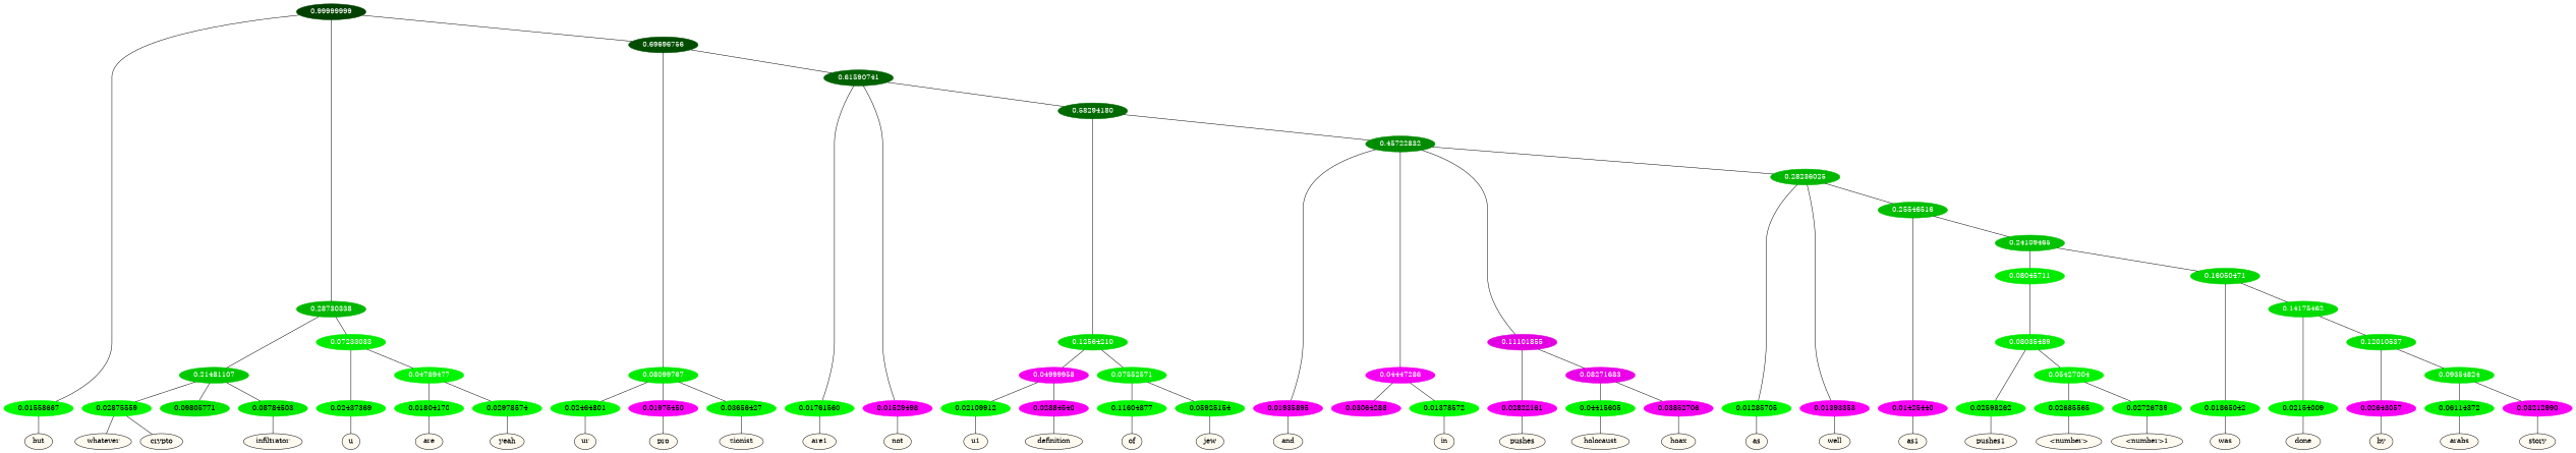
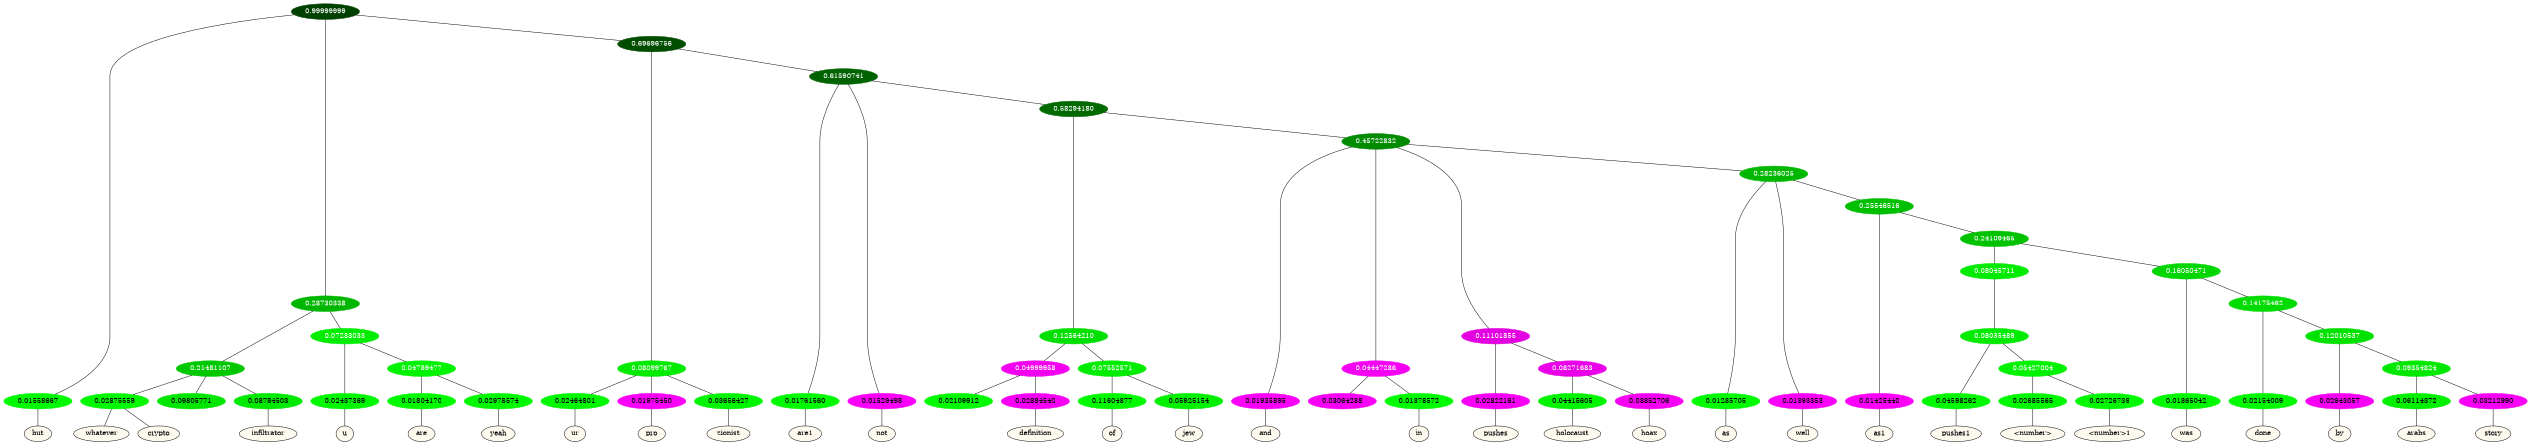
  graph {
    node [color=black format=png nodesep=0.001 ordering=out overlap_scaling=0.01 ranksep=0.001 style=filled fontcolor=black]
    n1 [fillcolor=floralwhite height=0.15 label=whatever style="filled,solid" width=0.15 fontcolor=""]
    n2 [fillcolor=floralwhite height=0.15 label=crypto style="filled,solid" width=0.15 fontcolor=""]
    n3 [fillcolor=floralwhite height=0.15 label=infiltrator style="filled,solid" width=0.15 fontcolor=""]
    n4 [fillcolor=floralwhite height=0.15 label=u style="filled,solid" width=0.15 fontcolor=""]
    n5 [fillcolor=floralwhite height=0.15 label=are style="filled,solid" width=0.15 fontcolor=""]
    n6 [fillcolor=floralwhite height=0.15 label=yeah style="filled,solid" width=0.15 fontcolor=""]
    n7 [fillcolor=floralwhite height=0.15 label=but style="filled,solid" width=0.15 fontcolor=""]
    n8 [fillcolor=floralwhite height=0.15 label=ur style="filled,solid" width=0.15 fontcolor=""]
    n9 [fillcolor=floralwhite height=0.15 label=pro style="filled,solid" width=0.15 fontcolor=""]
    n10 [fillcolor=floralwhite height=0.15 label=zionist style="filled,solid" width=0.15 fontcolor=""]
    n11 [fillcolor=floralwhite height=0.15 label=are1 style="filled,solid" width=0.15 fontcolor=""]
    n12 [fillcolor=floralwhite height=0.15 label=not style="filled,solid" width=0.15 fontcolor=""]
-   n13 [fillcolor=floralwhite height=0.15 label=u1 style="filled,solid" width=0.15 fontcolor=""]
    n14 [fillcolor=floralwhite height=0.15 label=definition style="filled,solid" width=0.15 fontcolor=""]
    n15 [fillcolor=floralwhite height=0.15 label=of style="filled,solid" width=0.15 fontcolor=""]
    n16 [fillcolor=floralwhite height=0.15 label=jew style="filled,solid" width=0.15 fontcolor=""]
    n17 [fillcolor=floralwhite height=0.15 label=in style="filled,solid" width=0.15 fontcolor=""]
    n18 [fillcolor=floralwhite height=0.15 label=and style="filled,solid" width=0.15 fontcolor=""]
    n19 [fillcolor=floralwhite height=0.15 label=pushes style="filled,solid" width=0.15 fontcolor=""]
    n20 [fillcolor=floralwhite height=0.15 label=holocaust style="filled,solid" width=0.15 fontcolor=""]
    n21 [fillcolor=floralwhite height=0.15 label=hoax style="filled,solid" width=0.15 fontcolor=""]
    n22 [fillcolor=floralwhite height=0.15 label=as style="filled,solid" width=0.15 fontcolor=""]
    n23 [fillcolor=floralwhite height=0.15 label=well style="filled,solid" width=0.15 fontcolor=""]
    n24 [fillcolor=floralwhite height=0.15 label=as1 style="filled,solid" width=0.15 fontcolor=""]
    n25 [fillcolor=floralwhite height=0.15 label=pushes1 style="filled,solid" width=0.15 fontcolor=""]
    n26 [fillcolor=floralwhite height=0.15 label="\<number\>" style="filled,solid" width=0.15 fontcolor=""]
    n27 [fillcolor=floralwhite height=0.15 label="\<number\>1" style="filled,solid" width=0.15 fontcolor=""]
    n28 [fillcolor=floralwhite height=0.15 label=was style="filled,solid" width=0.15 fontcolor=""]
    n29 [fillcolor=floralwhite height=0.15 label=done style="filled,solid" width=0.15 fontcolor=""]
    n30 [fillcolor=floralwhite height=0.15 label=by style="filled,solid" width=0.15 fontcolor=""]
    n31 [fillcolor=floralwhite height=0.15 label=arabs style="filled,solid" width=0.15 fontcolor=""]
    n32 [fillcolor=floralwhite height=0.15 label=story style="filled,solid" width=0.15 fontcolor=""]
    n33 [color="0.334 1.000 0.971" height=0.15 label=0.02875559 width=0.15]
    n34 [color="0.334 1.000 0.902" height=0.15 label=0.09805771 width=0.15]
    n35 [color="0.334 1.000 0.912" height=0.15 label=0.08784503 width=0.15]
    n36 [color="0.334 1.000 0.976" height=0.15 label=0.02437369 width=0.15]
    n37 [color="0.334 1.000 0.982" height=0.15 label=0.01804170 width=0.15]
    n38 [color="0.334 1.000 0.970" height=0.15 label=0.02978574 width=0.15]
    n39 [color="0.334 1.000 0.984" height=0.15 label=0.01558667 width=0.15]
    n40 [color="0.334 1.000 0.975" height=0.15 label=0.02464801 width=0.15]
    n41 [color="0.835 1.000 0.980" height=0.15 label=0.01975450 width=0.15]
    n42 [color="0.334 1.000 0.963" height=0.15 label=0.03656427 width=0.15]
    n43 [color="0.334 1.000 0.982" height=0.15 label=0.01761560 width=0.15]
    n44 [color="0.835 1.000 0.985" height=0.15 label=0.01529498 width=0.15]
    n45 [color="0.334 1.000 0.979" height=0.15 label=0.02109912 width=0.15]
    n46 [color="0.835 1.000 0.971" height=0.15 label=0.02884540 width=0.15]
    n47 [color="0.334 1.000 0.984" height=0.15 label=0.11604877 width=0.15]
    n48 [color="0.334 1.000 0.941" height=0.15 label=0.05925154 width=0.15]
    n49 [color="0.835 1.000 0.969" height=0.15 label=0.03064288 width=0.15]
    n50 [color="0.334 1.000 0.986" height=0.15 label=0.01378572 width=0.15]
    n51 [color="0.835 1.000 0.981" height=0.15 label=0.01935895 width=0.15]
    n52 [color="0.835 1.000 0.972" height=0.15 label=0.02822161 width=0.15]
    n53 [color="0.334 1.000 0.956" height=0.15 label=0.04415605 width=0.15]
    n54 [color="0.835 1.000 0.961" height=0.15 label=0.03852706 width=0.15]
    n55 [color="0.334 1.000 0.987" height=0.15 label=0.01285705 width=0.15]
    n56 [color="0.835 1.000 0.986" height=0.15 label=0.01393353 width=0.15]
    n57 [color="0.835 1.000 0.986" height=0.15 label=0.01425440 width=0.15]
-   n58 [color="0.334 1.000 0.974" height=0.15 label=0.02598262 width=0.15]
+   n58 [color="0.334 1.000 0.974" height=0.15 label=0.04598262 width=0.15]
    n59 [color="0.334 1.000 0.973" height=0.15 label=0.02685565 width=0.15]
    n60 [color="0.334 1.000 0.973" height=0.15 label=0.02726739 width=0.15]
    n61 [color="0.334 1.000 0.981" height=0.15 label=0.01865042 width=0.15]
    n62 [color="0.334 1.000 0.978" height=0.15 label=0.02154009 width=0.15]
    n63 [color="0.835 1.000 0.974" height=0.15 label=0.02643057 width=0.15]
    n64 [color="0.334 1.000 0.939" height=0.15 label=0.06114372 width=0.15]
    n65 [color="0.835 1.000 0.968" height=0.15 label=0.03212990 width=0.15]
    n66 [color="0.334 1.000 0.250" fontcolor=grey99 height=0.15 label=0.99999999 width=0.15]
    n67 [color="0.334 1.000 0.713" fontcolor=grey99 height=0.15 label=0.28730338 width=0.15]
    n68 [color="0.334 1.000 0.303" fontcolor=grey99 height=0.15 label=0.69696756 width=0.15]
    n69 [color="0.334 1.000 0.785" fontcolor=grey99 height=0.15 label=0.21481107 width=0.15]
    n70 [color="0.334 1.000 0.928" fontcolor=grey99 height=0.15 label=0.07233033 width=0.15]
    n71 [color="0.334 1.000 0.919" fontcolor=grey99 height=0.15 label=0.08099767 width=0.15]
    n72 [color="0.334 1.000 0.384" fontcolor=grey99 height=0.15 label=0.61590741 width=0.15]
    n73 [color="0.334 1.000 0.952" fontcolor=grey99 height=0.15 label=0.04789477 width=0.15]
    n74 [color="0.334 1.000 0.417" fontcolor=grey99 height=0.15 label=0.58294180 width=0.15]
    n75 [color="0.334 1.000 0.874" fontcolor=grey99 height=0.15 label=0.12564210 width=0.15]
    n76 [color="0.334 1.000 0.543" fontcolor=grey99 height=0.15 label=0.45722832 width=0.15]
    n77 [color="0.835 1.000 0.950" fontcolor=grey99 height=0.15 label=0.04999958 width=0.15]
    n78 [color="0.334 1.000 0.924" fontcolor=grey99 height=0.15 label=0.07552571 width=0.15]
    n79 [color="0.835 1.000 0.956" fontcolor=grey99 height=0.15 label=0.04447286 width=0.15]
    n80 [color="0.835 1.000 0.889" fontcolor=grey99 height=0.15 label=0.11101855 width=0.15]
    n81 [color="0.334 1.000 0.718" fontcolor=grey99 height=0.15 label=0.28236025 width=0.15]
    n82 [color="0.835 1.000 0.917" fontcolor=grey99 height=0.15 label=0.08271683 width=0.15]
    n83 [color="0.334 1.000 0.745" fontcolor=grey99 height=0.15 label=0.25546516 width=0.15]
    n84 [color="0.334 1.000 0.759" fontcolor=grey99 height=0.15 label=0.24109465 width=0.15]
    n85 [color="0.334 1.000 0.920" fontcolor=grey99 height=0.15 label=0.08045711 width=0.15]
    n86 [color="0.334 1.000 0.839" fontcolor=grey99 height=0.15 label=0.16050471 width=0.15]
    n87 [color="0.334 1.000 0.920" fontcolor=grey99 height=0.15 label=0.08035489 width=0.15]
    n88 [color="0.334 1.000 0.858" fontcolor=grey99 height=0.15 label=0.14175462 width=0.15]
    n89 [color="0.334 1.000 0.946" fontcolor=grey99 height=0.15 label=0.05427004 width=0.15]
    n90 [color="0.334 1.000 0.880" fontcolor=grey99 height=0.15 label=0.12010537 width=0.15]
    n91 [color="0.334 1.000 0.906" fontcolor=grey99 height=0.15 label=0.09354824 width=0.15]
    subgraph sub_1 {
      rank=same
      n1
      n2
      n3
      n4
      n5
      n6
      n7
      n8
      n9
      n10
      n11
      n12
-     n13
      n14
      n15
      n16
      n17
      n18
      n19
      n20
      n21
      n22
      n23
      n24
      n25
      n26
      n27
      n28
      n29
      n30
      n31
      n32
    }
    subgraph sub_2 {
      rank=same
      n33
      n34
      n35
      n36
      n37
      n38
      n39
      n40
      n41
      n42
      n43
      n44
      n45
      n46
      n47
      n48
      n49
      n50
      n51
      n52
      n53
      n54
      n55
      n56
      n57
      n58
      n59
      n60
      n61
      n62
      n63
      n64
      n65
    }
    n33 -- n1
    n33 -- n2
    n35 -- n3
    n36 -- n4
    n37 -- n5
    n38 -- n6
    n39 -- n7
    n40 -- n8
    n41 -- n9
    n42 -- n10
    n43 -- n11
    n44 -- n12
-   n45 -- n13
    n46 -- n14
    n47 -- n15
    n48 -- n16
    n50 -- n17
    n51 -- n18
    n52 -- n19
    n53 -- n20
    n54 -- n21
    n55 -- n22
    n56 -- n23
    n57 -- n24
    n58 -- n25
    n59 -- n26
    n60 -- n27
    n61 -- n28
    n62 -- n29
    n63 -- n30
    n64 -- n31
    n65 -- n32
    n66 -- n39
    n66 -- n67
    n66 -- n68
    n67 -- n69
    n67 -- n70
    n68 -- n71
    n68 -- n72
    n69 -- n33
    n69 -- n34
    n69 -- n35
    n70 -- n36
    n70 -- n73
    n71 -- n40
    n71 -- n41
    n71 -- n42
    n72 -- n43
    n72 -- n44
    n72 -- n74
    n73 -- n37
    n73 -- n38
    n74 -- n75
    n74 -- n76
    n75 -- n77
    n75 -- n78
    n76 -- n51
    n76 -- n79
    n76 -- n80
    n76 -- n81
    n77 -- n45
    n77 -- n46
    n78 -- n47
    n78 -- n48
    n79 -- n49
    n79 -- n50
    n80 -- n52
    n80 -- n82
    n81 -- n55
    n81 -- n56
    n81 -- n83
    n82 -- n53
    n82 -- n54
    n83 -- n57
    n83 -- n84
    n84 -- n85
    n84 -- n86
    n85 -- n87
    n86 -- n61
    n86 -- n88
    n87 -- n58
    n87 -- n89
    n88 -- n62
    n88 -- n90
    n89 -- n59
    n89 -- n60
    n90 -- n63
    n90 -- n91
    n91 -- n64
    n91 -- n65
  }
